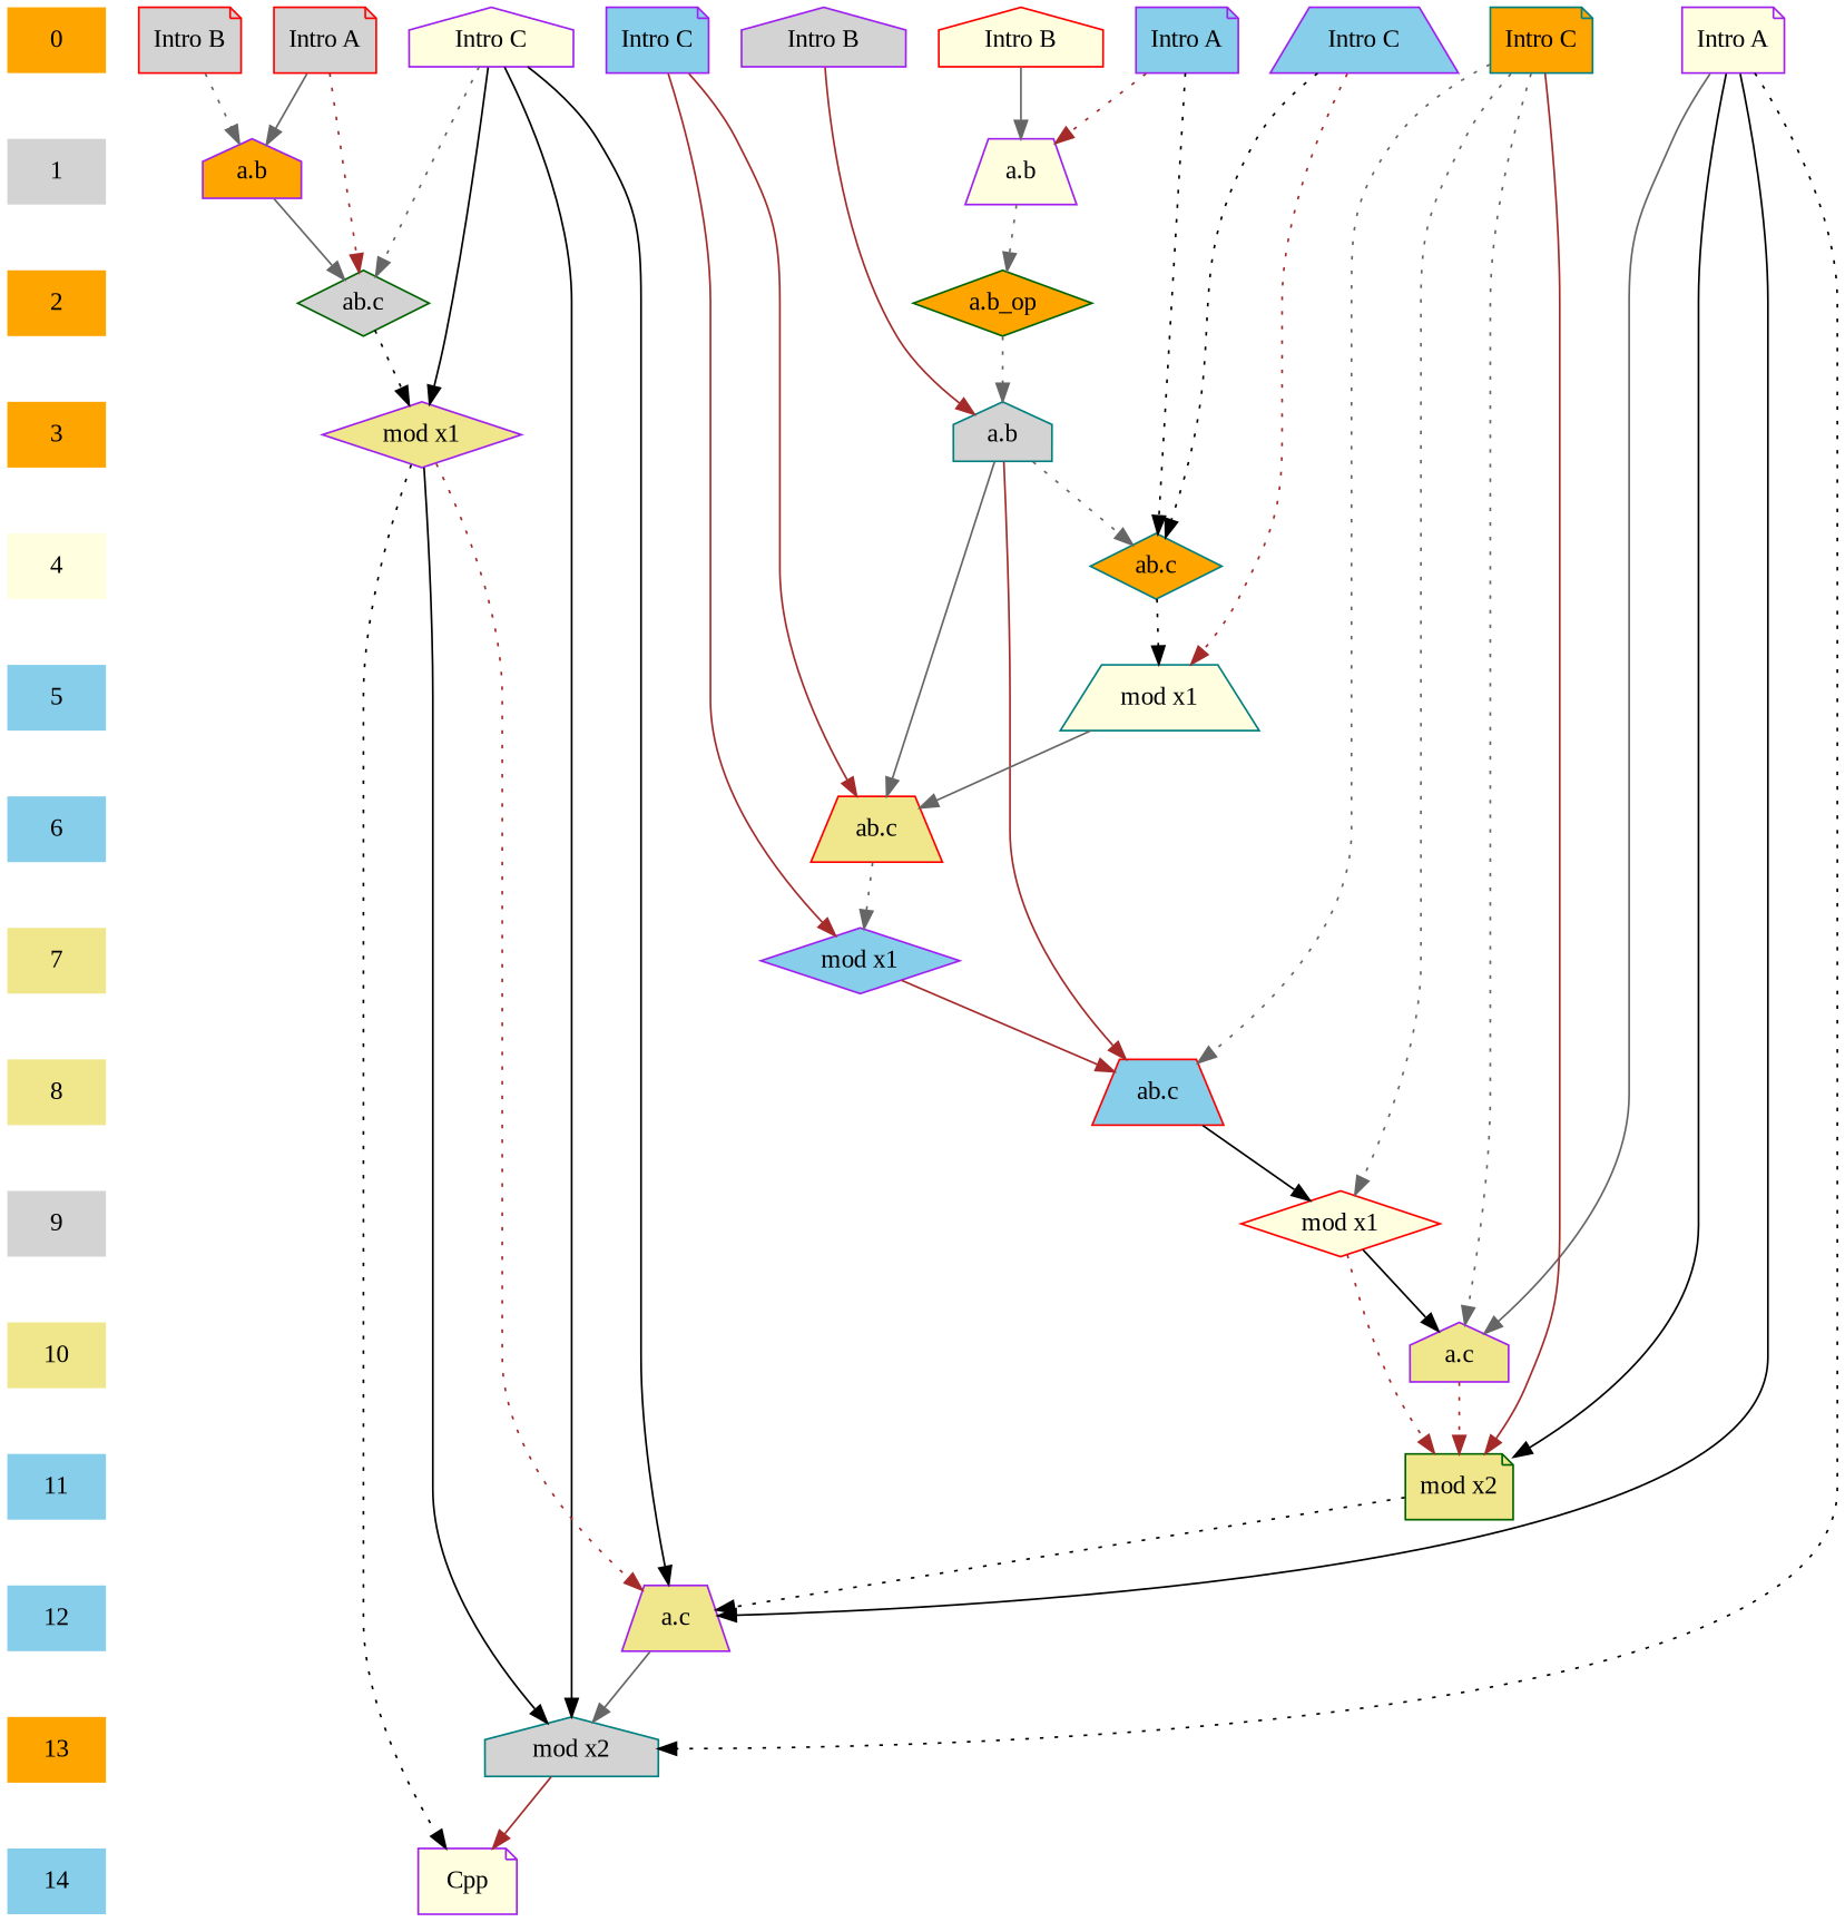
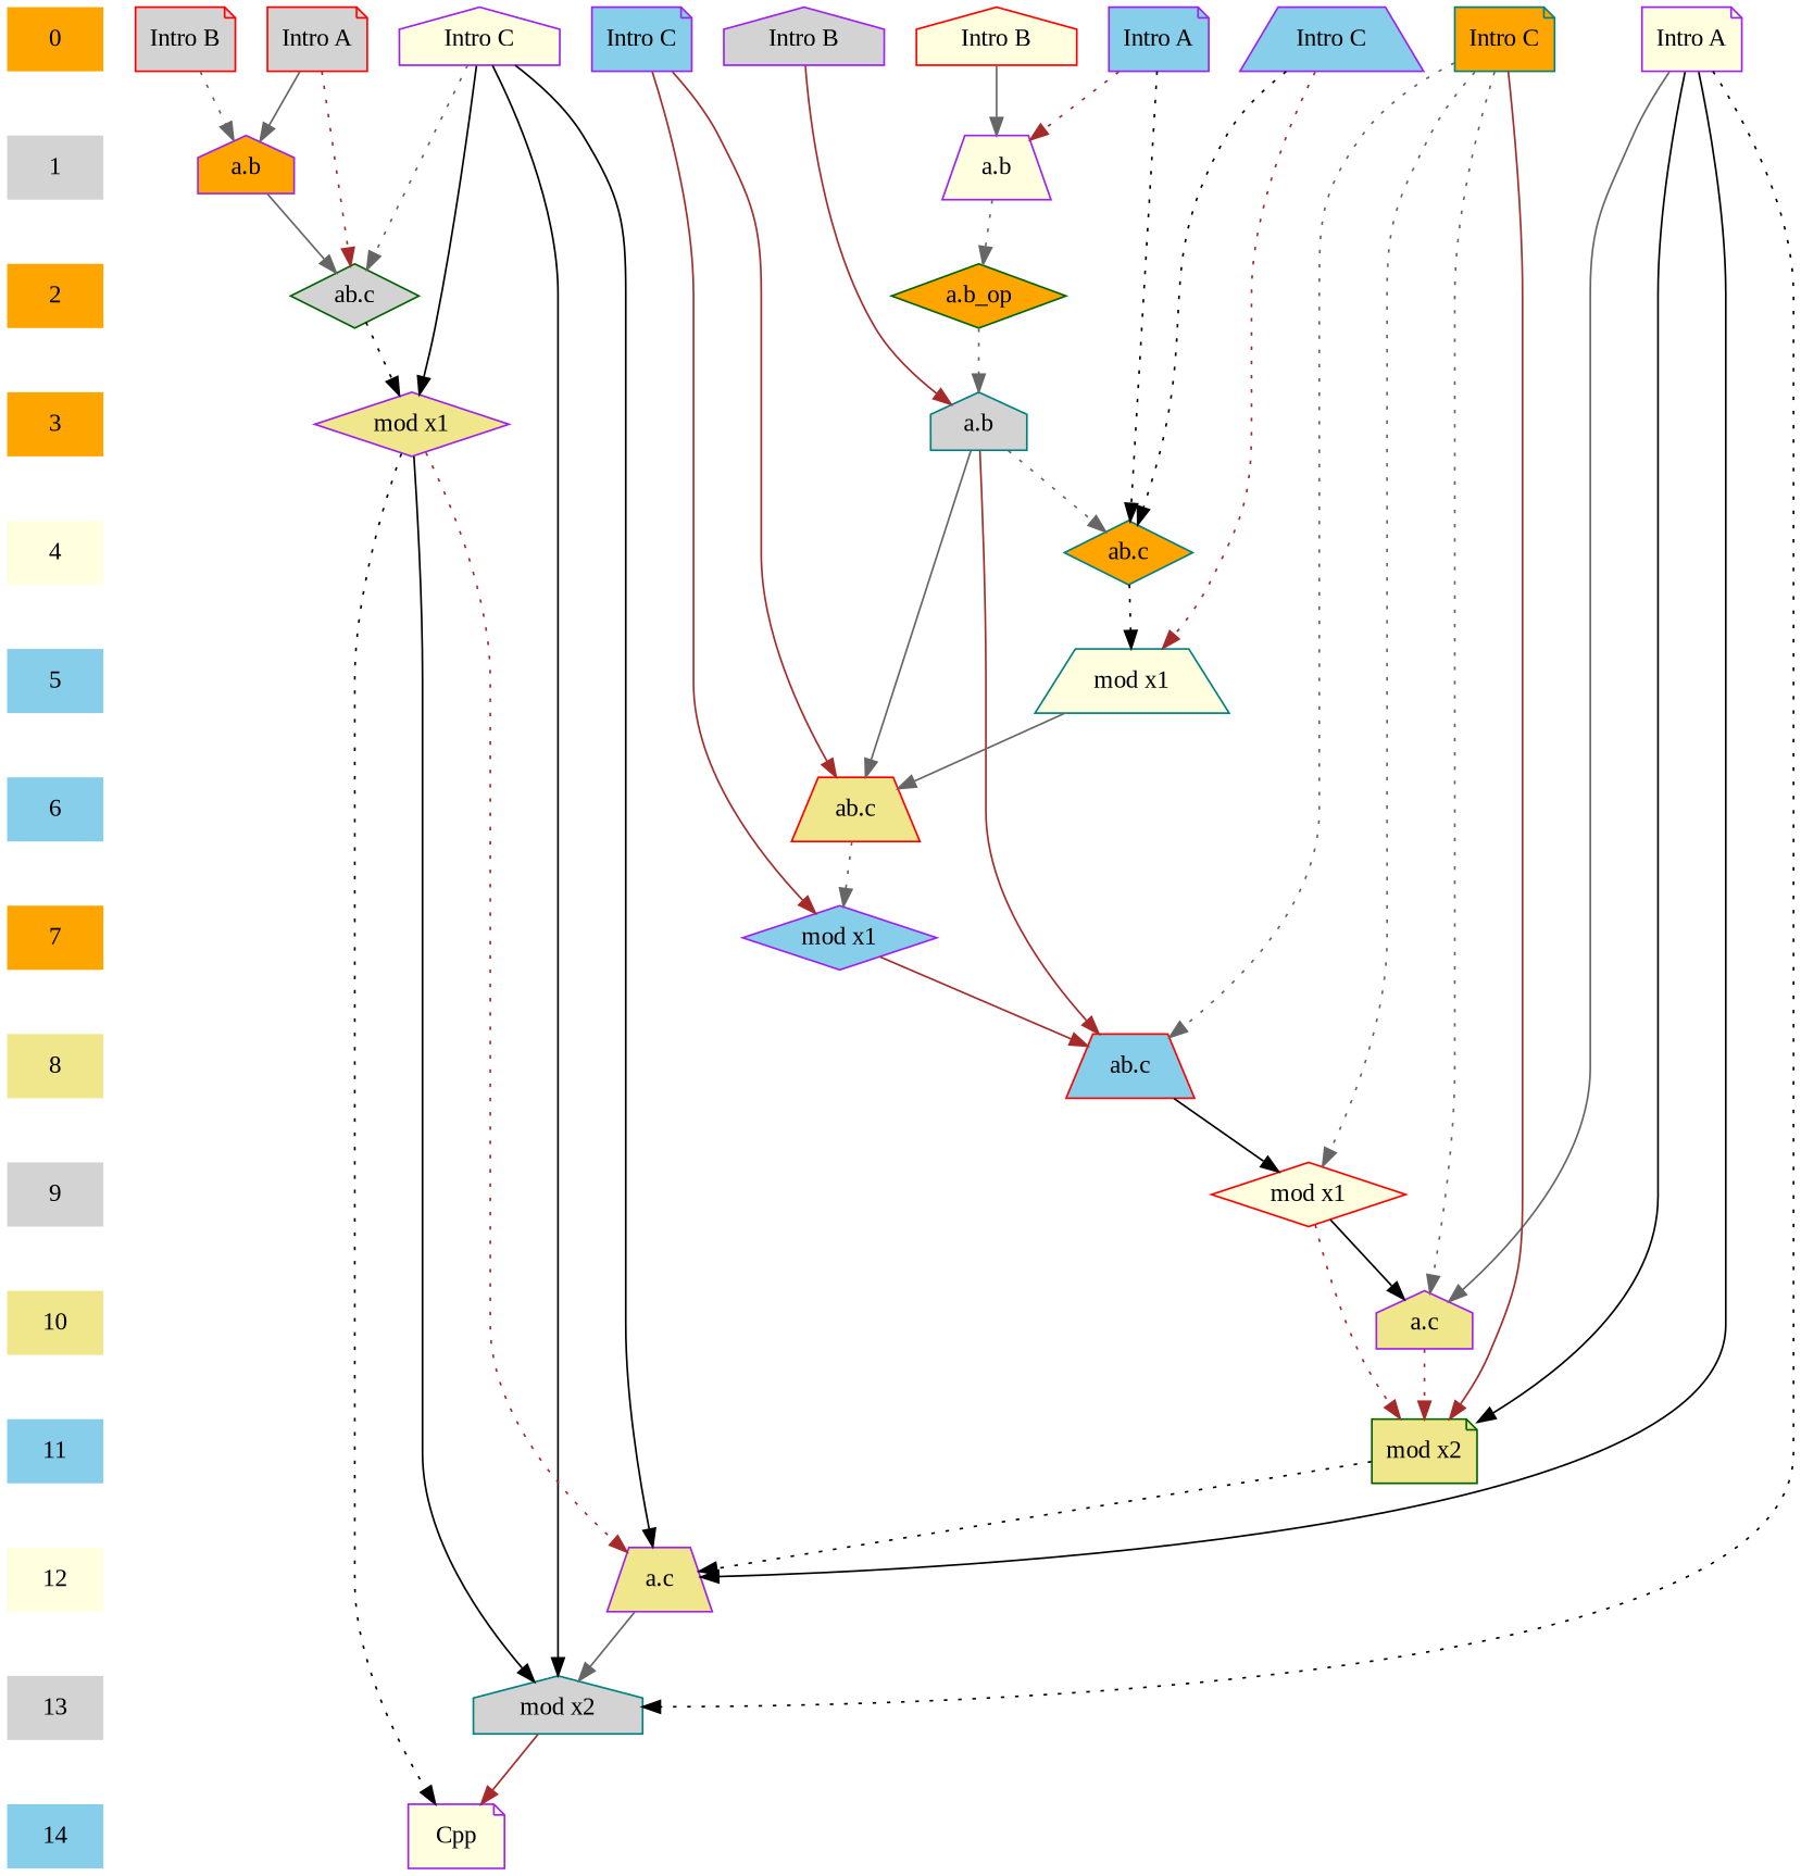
  digraph {
    fontname="Liberation Serif"
    ranksep=.5
    node [color=purple fillcolor=skyblue fontname="Liberation Serif" shape=plaintext style=filled]
    edge [fontname="Liberation Serif" style=solid color=gray40]
    0 [color=teal fillcolor=orange]
    n2 [color=red fillcolor=lightgrey label="Intro A" shape=note]
    n3 [label="Intro A" shape=note]
    n4 [fillcolor=lightgrey label="Intro B" shape=house]
    n5 [fillcolor=lightyellow label="Intro A" shape=note]
    n6 [color=red fillcolor=lightgrey label="Intro B" shape=note]
    n7 [color=red fillcolor=lightyellow label="Intro B" shape=house]
    n8 [label="Intro C" shape=note]
    n9 [label="Intro C" shape=trapezium]
    n10 [fillcolor=lightyellow label="Intro C" shape=house]
    n11 [color=teal fillcolor=orange label="Intro C" shape=note]
    1 [color=red fillcolor=lightgrey]
    n13 [fillcolor=lightyellow label="a.b" shape=trapezium]
    n14 [fillcolor=orange label="a.b" shape=house]
    2 [color=darkgreen fillcolor=orange]
    n16 [color=darkgreen fillcolor=orange label="a.b_op" shape=diamond]
    n17 [color=darkgreen fillcolor=lightgrey label="ab.c" shape=diamond]
    3 [color=red fillcolor=orange]
    n19 [color=teal fillcolor=lightgrey label="a.b" shape=house]
    n20 [fillcolor=khaki label="mod x1" shape=diamond]
    4 [color=red fillcolor=lightyellow]
    n22 [color=teal fillcolor=orange label="ab.c" shape=diamond]
    5 [color=teal]
    n24 [color=teal fillcolor=lightyellow label="mod x1" shape=trapezium]
    6 [color=red]
    n26 [color=red fillcolor=khaki label="ab.c" shape=trapezium]
-   7 [color=red fillcolor=khaki]
+   7 [color=red fillcolor=orange]
    n28 [label="mod x1" shape=diamond]
    8 [color=darkgreen fillcolor=khaki]
    n30 [color=red label="ab.c" shape=trapezium]
    9 [color=red fillcolor=lightgrey]
    n32 [color=red fillcolor=lightyellow label="mod x1" shape=diamond]
    10 [color=red fillcolor=khaki]
    n34 [fillcolor=khaki label="a.c" shape=house]
    11 [color=darkgreen]
    n36 [color=darkgreen fillcolor=khaki label="mod x2" shape=note]
-   12
+   12 [fillcolor=lightyellow]
    n38 [fillcolor=khaki label="a.c" shape=trapezium]
-   13 [color=red fillcolor=orange]
+   13 [color=red fillcolor=lightgrey]
    n40 [color=teal fillcolor=lightgrey label="mod x2" shape=house]
    14
    n42 [fillcolor=lightyellow label=Cpp shape=note]
    subgraph sub_1 {
      rank=same
      0
      n2
      n3
      n4
      n5
      n6
      n7
      n8
      n9
      n10
      n11
    }
    subgraph sub_2 {
      rank=same
      1
      n13
      n14
    }
    subgraph sub_3 {
      rank=same
      2
      n16
      n17
    }
    subgraph sub_4 {
      rank=same
      3
      n19
      n20
    }
    subgraph sub_5 {
      rank=same
      4
      n22
    }
    subgraph sub_6 {
      rank=same
      5
      n24
    }
    subgraph sub_7 {
      rank=same
      6
      n26
    }
    subgraph sub_8 {
      rank=same
      7
      n28
    }
    subgraph sub_9 {
      rank=same
      8
      n30
    }
    subgraph sub_10 {
      rank=same
      9
      n32
    }
    subgraph sub_11 {
      rank=same
      10
      n34
    }
    subgraph sub_12 {
      rank=same
      11
      n36
    }
    subgraph sub_13 {
      rank=same
      12
      n38
    }
    subgraph sub_14 {
      rank=same
      13
      n40
    }
    subgraph sub_15 {
      rank=same
      14
      n42
    }
    0 -> 1 [style=invis color=""]
    n2 -> n14
    n2 -> n17 [color=brown style=dotted]
    n3 -> n13 [color=brown style=dotted]
    n3 -> n22 [color=black style=dotted]
    n4 -> n19 [color=brown]
    n5 -> n34
    n5 -> n36 [color=black]
    n5 -> n38 [color=black]
    n5 -> n40 [color=black style=dotted]
    n6 -> n14 [style=dotted]
    n7 -> n13
    n8 -> n26 [color=brown]
    n8 -> n28 [color=brown]
    n9 -> n22 [color=black style=dotted]
    n9 -> n24 [color=brown style=dotted]
    n10 -> n17 [style=dotted]
    n10 -> n20 [color=black]
    n10 -> n38 [color=black]
    n10 -> n40 [color=black]
    n11 -> n30 [style=dotted]
    n11 -> n32 [style=dotted]
    n11 -> n34 [style=dotted]
    n11 -> n36 [color=brown]
    1 -> 2 [style=invis color=""]
    n13 -> n16 [style=dotted]
    n14 -> n17
    2 -> 3 [style=invis color=""]
    n16 -> n19 [style=dotted]
    n17 -> n20 [color=black style=dotted]
    3 -> 4 [style=invis color=""]
    n19 -> n22 [style=dotted]
    n19 -> n26
    n19 -> n30 [color=brown]
    n20 -> n38 [color=brown style=dotted]
    n20 -> n40 [color=black]
    n20 -> n42 [color=black style=dotted]
    4 -> 5 [style=invis color=""]
    n22 -> n24 [color=black style=dotted]
    5 -> 6 [style=invis color=""]
    n24 -> n26
    6 -> 7 [style=invis color=""]
    n26 -> n28 [style=dotted]
    7 -> 8 [style=invis color=""]
    n28 -> n30 [color=brown]
    8 -> 9 [style=invis color=""]
    n30 -> n32 [color=black]
    9 -> 10 [style=invis color=""]
    n32 -> n34 [color=black]
    n32 -> n36 [color=brown style=dotted]
    10 -> 11 [style=invis color=""]
    n34 -> n36 [color=brown style=dotted]
    11 -> 12 [style=invis color=""]
    n36 -> n38 [color=black style=dotted]
    12 -> 13 [style=invis color=""]
    n38 -> n40
    13 -> 14 [style=invis color=""]
    n40 -> n42 [color=brown]
  }
